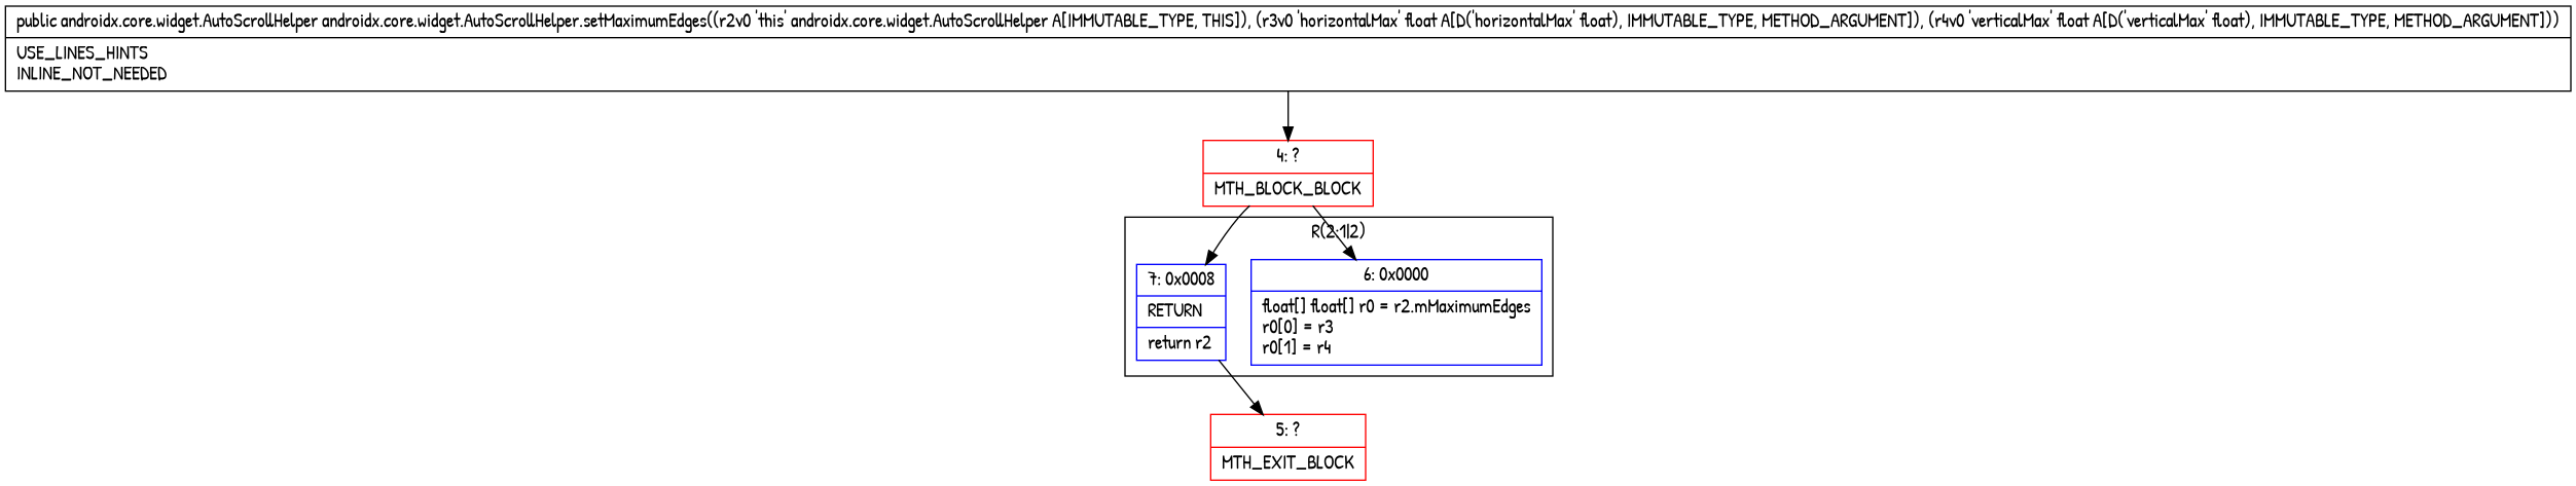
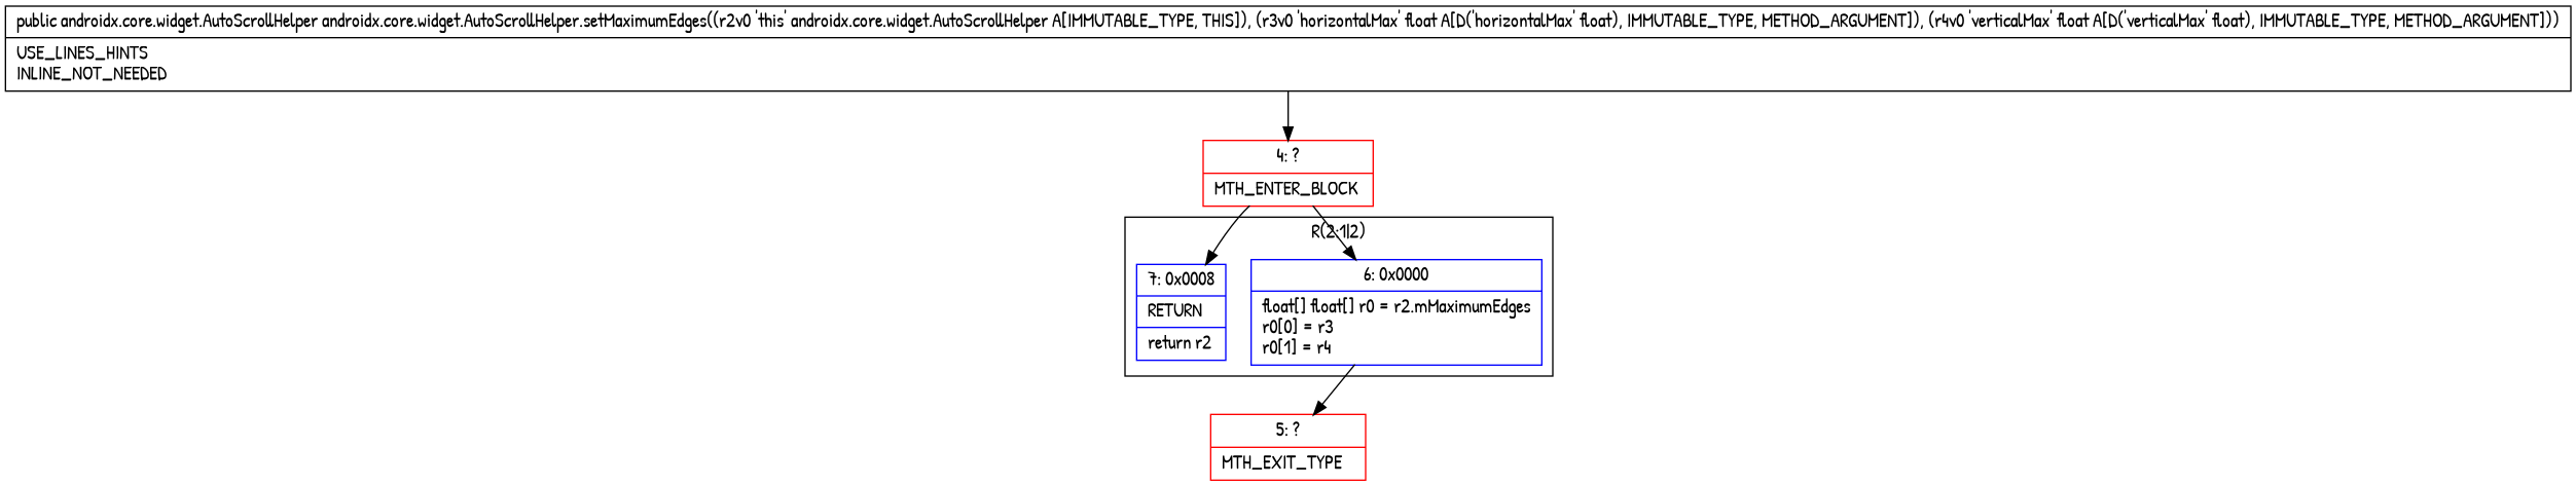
  digraph {
    fontname="Patrick Hand"
    node [color=blue fontname="Patrick Hand" shape=record]
    edge [fontname="Patrick Hand"]
    n1 [label="{6\:\ 0x0000|float[] float[] r0 = r2.mMaximumEdges\lr0[0] = r3\lr0[1] = r4\l}"]
    n2 [label="{7\:\ 0x0008|RETURN\l|return r2\l}"]
-   n3 [color=red label="{5\:\ ?|MTH_EXIT_BLOCK\l}"]
-   n4 [color=red label="{4\:\ ?|MTH_BLOCK_BLOCK\l}"]
+   n3 [color=red label="{5\:\ ?|MTH_EXIT_TYPE\l}"]
+   n4 [color=red label="{4\:\ ?|MTH_ENTER_BLOCK\l}"]
    n5 [label="{public androidx.core.widget.AutoScrollHelper androidx.core.widget.AutoScrollHelper.setMaximumEdges((r2v0 'this' androidx.core.widget.AutoScrollHelper A[IMMUTABLE_TYPE, THIS]), (r3v0 'horizontalMax' float A[D('horizontalMax' float), IMMUTABLE_TYPE, METHOD_ARGUMENT]), (r4v0 'verticalMax' float A[D('verticalMax' float), IMMUTABLE_TYPE, METHOD_ARGUMENT]))  | USE_LINES_HINTS\lINLINE_NOT_NEEDED\l}" color=""]
    subgraph cluster_1 {
      label="R(2:1|2)"
      n1
      n2
    }
-   n2 -> n3
+   n1 -> n3
    n4 -> n1
    n4 -> n2
    n5 -> n4
  }
